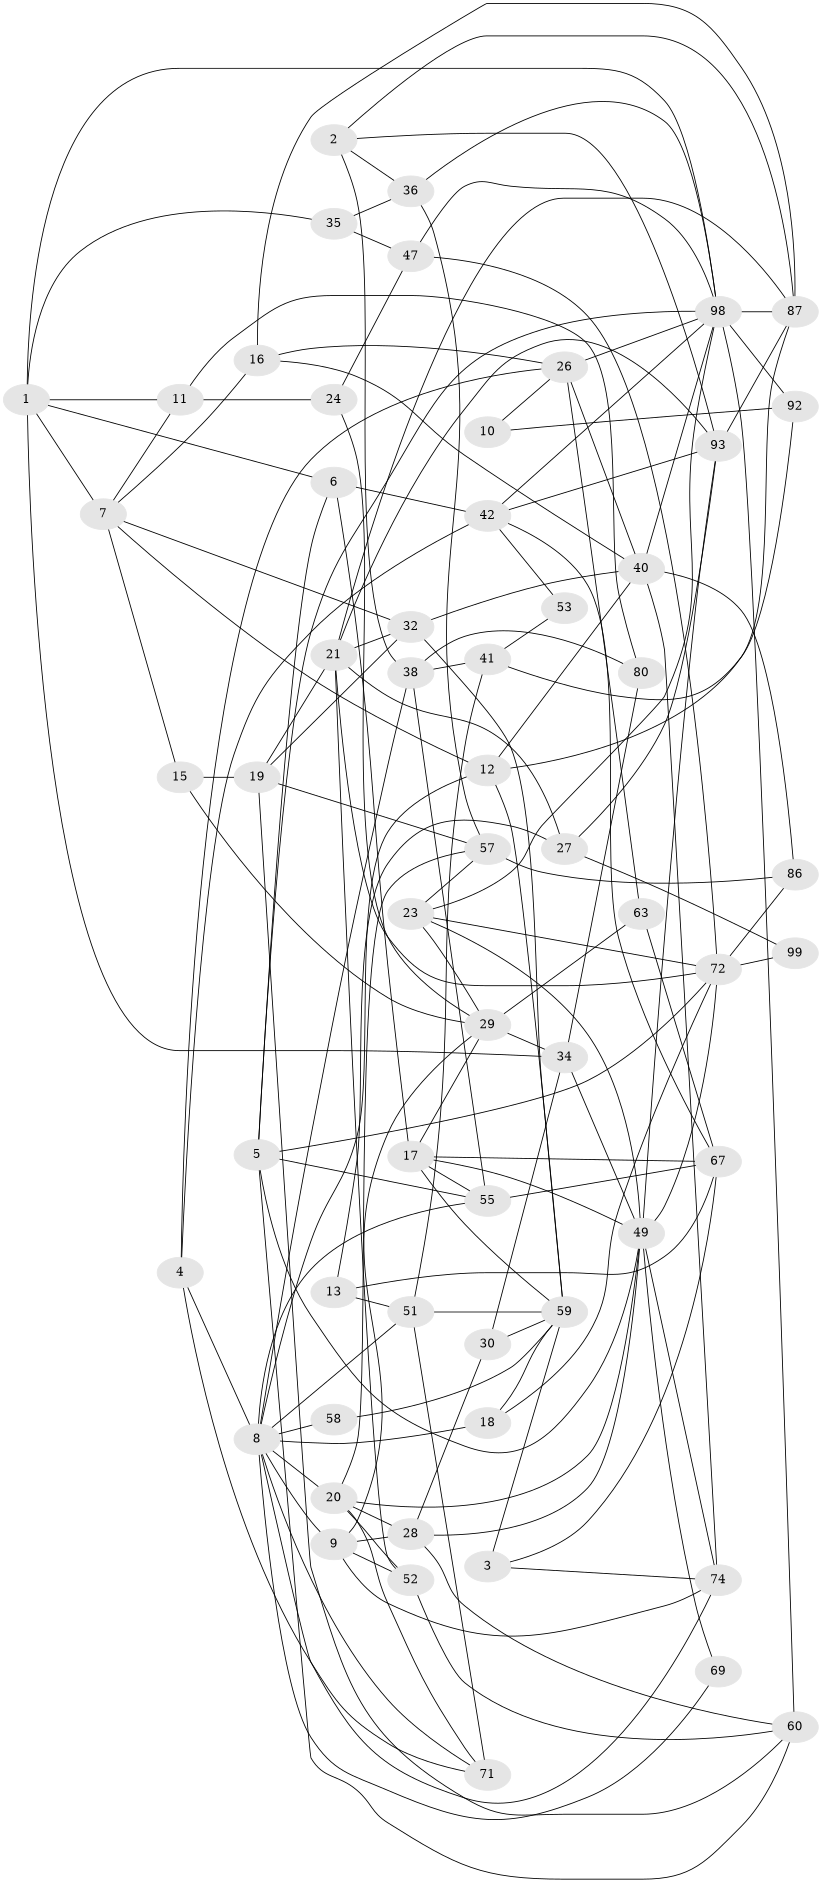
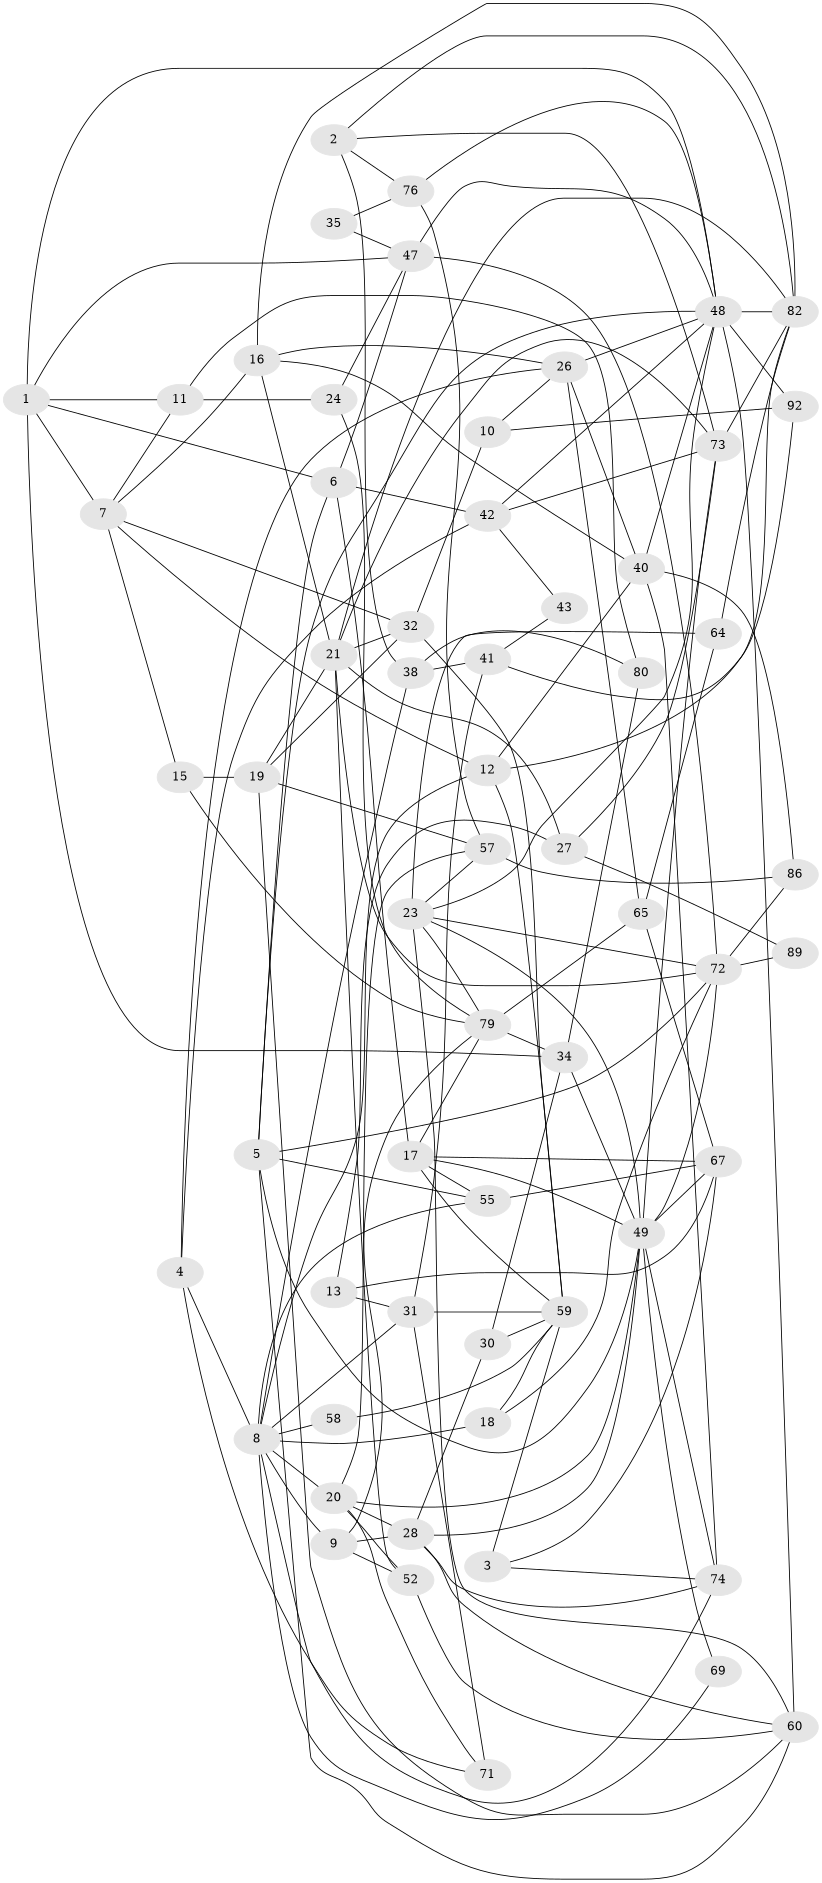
  graph {
    rankdir=LR
    node [color=gray90 style=filled]
    1 [super="+33"]
    6 [super="+14"]
    7 [super="+79"]
    11
    34 [super="+90"]
    35
-   48 [super="+83" label=98]
+   48 [super="+83"]
    42 [super="+44"]
    17 [super="+88"]
    47 [super="+54"]
    12 [super="+93"]
    15
    16 [super="+61"]
    32 [super="+45"]
    24
    80
    49 [super="+85"]
-   36 [super="+37"]
-   87 [super="+94"]
+   36 [super="+37" label=76]
+   87 [super="+94" label=82]
    60 [super="+75"]
    92
    2 [super="+50"]
    38
-   73 [super="+77" label=93]
+   73 [super="+77"]
    57 [super="+84"]
    55 [super="+62"]
    41 [super="+82"]
    59 [super="+81"]
    3
    67 [super="+95"]
    74
    4 [super="+68"]
    8 [super="+56"]
    26
    71
    9 [super="+70"]
    18
    20 [super="+22"]
-   31 [super="+65" label=51]
+   31 [super="+65"]
    58
    69
    40 [super="+53"]
-   63
-   43 [label=53]
+   63 [label=65]
+   43
    5 [super="+39"]
    72 [super="+76"]
-   89 [label=99]
+   89
    86
-   29 [super="+66"]
+   29 [super="+66" label=79]
    19 [super="+25"]
    21 [super="+46"]
    28 [super="+78"]
    52
    30
    10
    27 [super="+51"]
    13
    23 [super="+91"]
+   64
    1 -- 6
    1 -- 7
    1 -- 11
    1 -- 34
-   1 -- 35
+   1 -- 47
    1 -- 48
    6 -- 42
    6 -- 17
+   6 -- 47 [weight=2]
    7 -- 11
    7 -- 12
    7 -- 15
    7 -- 16
    7 -- 32
    11 -- 24
    11 -- 80
    34 -- 80
    34 -- 49
    35 -- 47
    35 -- 36
    48 -- 87
    48 -- 60
    48 -- 92
    42 -- 48
    42 -- 73
-   42 -- 67
+   49 -- 67
    42 -- 43
    17 -- 49
    17 -- 55
    17 -- 59
    17 -- 67
    17 -- 29
    47 -- 48
    47 -- 72
    12 -- 87
    12 -- 59
    12 -- 40
    15 -- 29
    15 -- 19
    16 -- 87
    16 -- 26
    16 -- 40
+   16 -- 21
    32 -- 59
-   32 -- 40
+   32 -- 10
    24 -- 47 [weight=2]
    24 -- 29
    49 -- 73
    49 -- 74
    49 -- 69
    49 -- 72
    36 -- 48
    36 -- 57
    2 -- 36
    2 -- 87
    2 -- 38
    2 -- 73 [weight=2]
    38 -- 80
-   38 -- 55
    38 -- 41
    73 -- 87
    57 -- 86
    55 -- 67
    41 -- 92
    41 -- 43
    3 -- 59
    3 -- 67
    3 -- 74
    4 -- 42
    4 -- 8
    4 -- 26
    4 -- 71
    8 -- 12
    8 -- 38
    8 -- 55
    8 -- 74
-   8 -- 71
    8 -- 9
    8 -- 18
    8 -- 20
    8 -- 31
    8 -- 58
    8 -- 69
    26 -- 48
    26 -- 40
    26 -- 63
-   9 -- 74
+   28 -- 74
    9 -- 29
    9 -- 28
    9 -- 52
    18 -- 59
    18 -- 72
    20 -- 49
    20 -- 57
    20 -- 71
    20 -- 28
    20 -- 52
    31 -- 41 [weight=2]
    31 -- 59
    31 -- 71
    58 -- 59
    40 -- 48
    40 -- 74
    40 -- 86
    63 -- 67
+   63 -- 64
    5 -- 6
    5 -- 48
    5 -- 49
    5 -- 60
    5 -- 55
    5 -- 72
    72 -- 89
    72 -- 86
    29 -- 34
    29 -- 63
    19 -- 32
    19 -- 60
    19 -- 57
    19 -- 21
    21 -- 32
    21 -- 87
    21 -- 73
    21 -- 72
    21 -- 52
    21 -- 27
    28 -- 49
    28 -- 60
    28 -- 30
    52 -- 60
    30 -- 34
    30 -- 59
    10 -- 92
    10 -- 26
    27 -- 73
    27 -- 89
    13 -- 67
    13 -- 31 [weight=2]
    13 -- 27
    23 -- 48
    23 -- 49 [weight=2]
+   23 -- 60
    23 -- 57
    23 -- 72
    23 -- 29
+   23 -- 64
+   64 -- 87
  }
